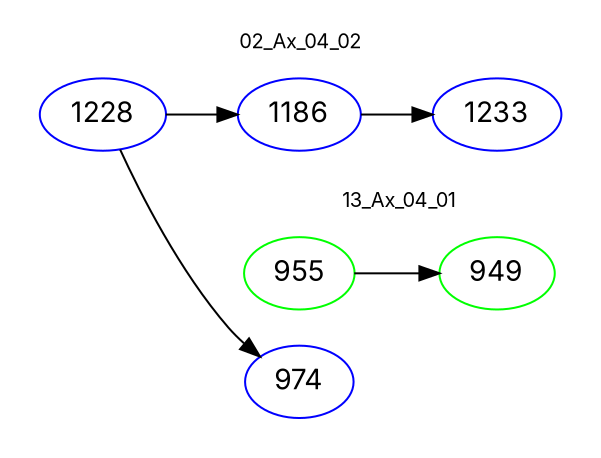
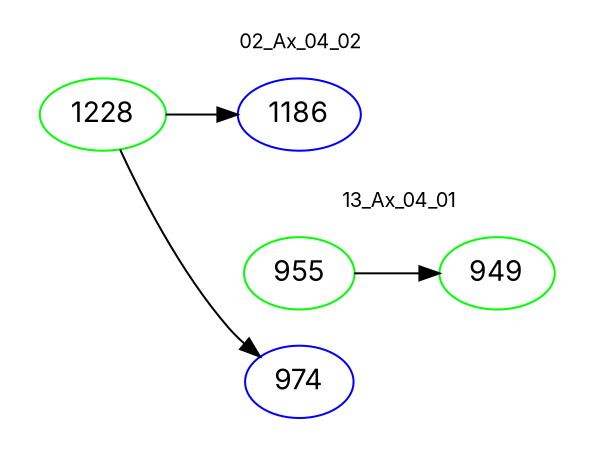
  digraph {
    fontname=Inter
    rankdir=LR
    node [color=green fontname=Inter]
    edge [color=black fontname=Inter]
    n1 [label=955]
    n2 [label=949]
    n3 [color=blue label=974]
-   n4 [color=blue label=1228]
+   n4 [label=1228]
    n5 [color=blue label=1186]
-   n6 [color=blue label=1233]
    subgraph cluster_1 {
      color=white
      fontsize=10
      label="13_Ax_04_01"
      n1
      n2
      n3
    }
    subgraph cluster_2 {
      color=white
      fontsize=10
      label="02_Ax_04_02"
      n4
      n5
-     n6
    }
    n1 -> n2
    n4 -> n3
    n4 -> n5
-   n5 -> n6
  }
